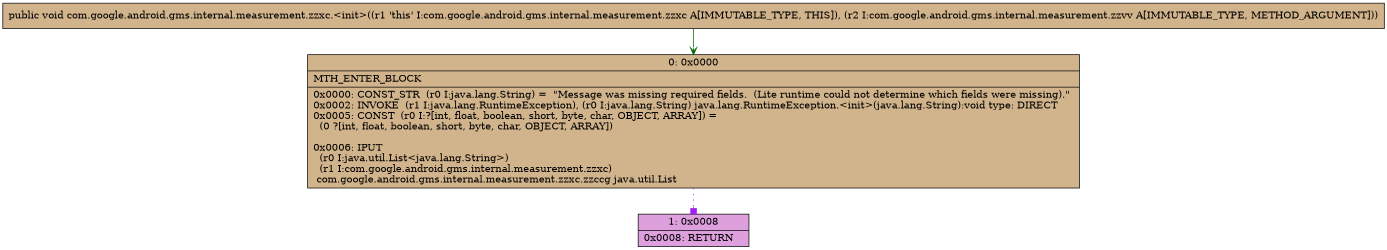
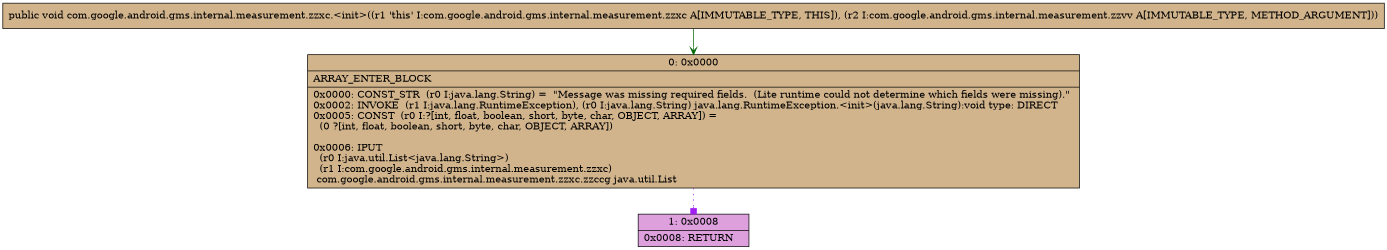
  digraph {
    node [shape=record style=filled fillcolor=tan]
-   n1 [label="{0\:\ 0x0000|MTH_ENTER_BLOCK\l|0x0000: CONST_STR  (r0 I:java.lang.String) =  \"Message was missing required fields.  (Lite runtime could not determine which fields were missing).\" \l0x0002: INVOKE  (r1 I:java.lang.RuntimeException), (r0 I:java.lang.String) java.lang.RuntimeException.\<init\>(java.lang.String):void type: DIRECT \l0x0005: CONST  (r0 I:?[int, float, boolean, short, byte, char, OBJECT, ARRAY]) = \l  (0 ?[int, float, boolean, short, byte, char, OBJECT, ARRAY])\l \l0x0006: IPUT  \l  (r0 I:java.util.List\<java.lang.String\>)\l  (r1 I:com.google.android.gms.internal.measurement.zzxc)\l com.google.android.gms.internal.measurement.zzxc.zzccg java.util.List \l}"]
+   n1 [label="{0\:\ 0x0000|ARRAY_ENTER_BLOCK\l|0x0000: CONST_STR  (r0 I:java.lang.String) =  \"Message was missing required fields.  (Lite runtime could not determine which fields were missing).\" \l0x0002: INVOKE  (r1 I:java.lang.RuntimeException), (r0 I:java.lang.String) java.lang.RuntimeException.\<init\>(java.lang.String):void type: DIRECT \l0x0005: CONST  (r0 I:?[int, float, boolean, short, byte, char, OBJECT, ARRAY]) = \l  (0 ?[int, float, boolean, short, byte, char, OBJECT, ARRAY])\l \l0x0006: IPUT  \l  (r0 I:java.util.List\<java.lang.String\>)\l  (r1 I:com.google.android.gms.internal.measurement.zzxc)\l com.google.android.gms.internal.measurement.zzxc.zzccg java.util.List \l}"]
    n2 [label="{1\:\ 0x0008|0x0008: RETURN   \l}" fillcolor=plum]
    n3 [label="{public void com.google.android.gms.internal.measurement.zzxc.\<init\>((r1 'this' I:com.google.android.gms.internal.measurement.zzxc A[IMMUTABLE_TYPE, THIS]), (r2 I:com.google.android.gms.internal.measurement.zzvv A[IMMUTABLE_TYPE, METHOD_ARGUMENT])) }"]
    n1 -> n2 [color=purple style=dotted arrowhead=box]
    n3 -> n1 [color=darkgreen style=solid arrowhead=vee]
  }
